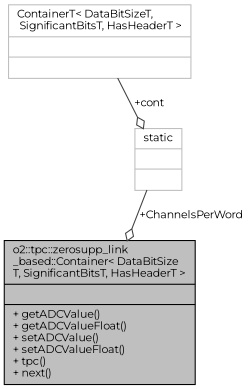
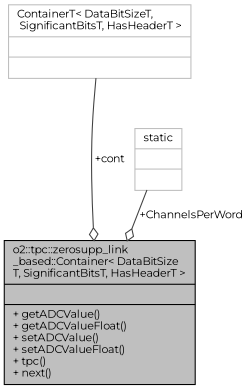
  digraph {
    fontname=Montserrat
    node [color=grey75 fontname=Montserrat fontsize=10 shape=record]
    edge [arrowhead=odiamond color=grey25 fontname=Montserrat fontsize=10 labelfontname=Helvetica labelfontsize=10 style=solid]
    n1 [color=black fillcolor=grey75 fontcolor=black height=0.2 label="{o2::tpc::zerosupp_link\l_based::Container\< DataBitSize\lT, SignificantBitsT, HasHeaderT \>\n||+ getADCValue()\l+ getADCValueFloat()\l+ setADCValue()\l+ setADCValueFloat()\l+ tpc()\l+ next()\l}" style=filled width=0.4]
    n2 [height=0.2 label="{ContainerT\< DataBitSizeT,\l SignificantBitsT, HasHeaderT \>\n||}" width=0.4]
    n3 [height=0.2 label="{static\n||}" width=0.4]
-   n2 -> n3 [label=" +cont"]
+   n2 -> n1 [label=" +cont"]
    n3 -> n1 [label=" +ChannelsPerWord"]
  }
